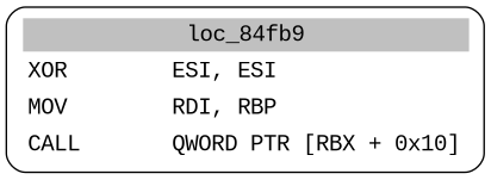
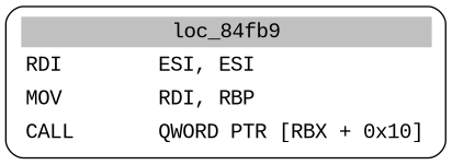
  digraph {
    rankdir=LR
-   n1 [fontname="Courier New" label=<<table border="0" cellborder="0" cellpadding="3"><tr><td align="center" colspan="2" bgcolor="grey">loc_84fb9</td></tr><tr><td align="left">XOR        ESI, ESI</td></tr><tr><td align="left">MOV        RDI, RBP</td></tr><tr><td align="left">CALL       QWORD PTR [RBX + 0x10]</td></tr></table>> shape=Mrecord]
+   n1 [fontname="Courier New" label=<<table border="0" cellborder="0" cellpadding="3"><tr><td align="center" colspan="2" bgcolor="grey">loc_84fb9</td></tr><tr><td align="left">RDI        ESI, ESI</td></tr><tr><td align="left">MOV        RDI, RBP</td></tr><tr><td align="left">CALL       QWORD PTR [RBX + 0x10]</td></tr></table>> shape=Mrecord]
  }
